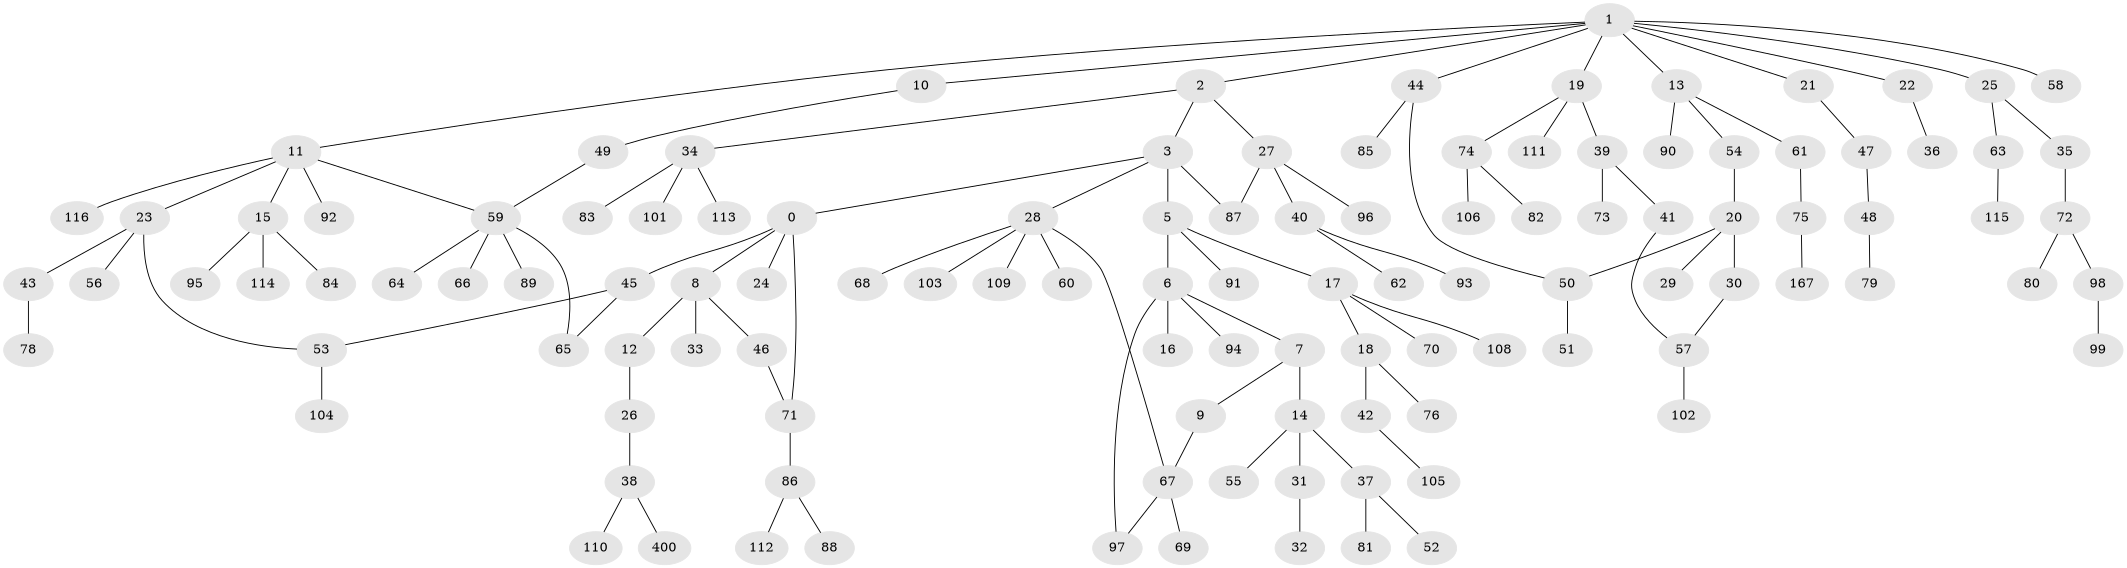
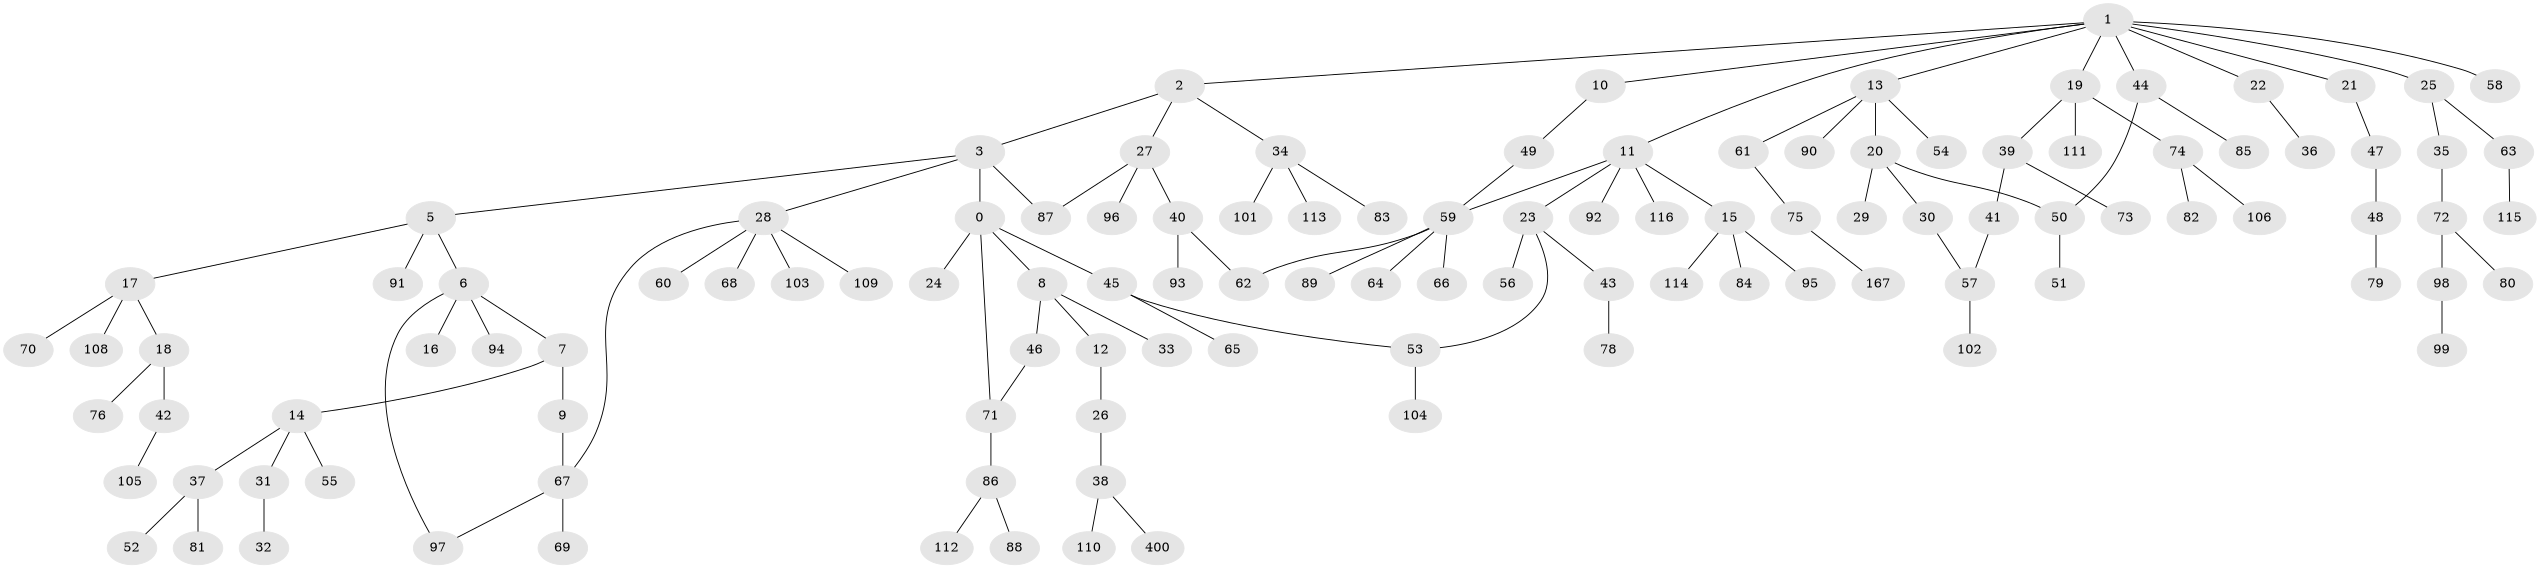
  graph {
    node [color=gray90 style=filled]
    1
    2
    10
    11
    13
    19
    21
    22
    25
    44
    58
    3
    27
    34
    49
    15
    23
    59
    92
    116
    20
    54
    61
    90
    39
    74
    111
    47
    36
    35
    63
    50
    85
    n34 [label=0]
    5
    28
    87
    40
    96
    83
    101
    113
    8
    24
    45
    71
    6
    17
    91
    67
    60
    68
    103
    109
    12
    33
    46
    53
    65
    86
    7
    16
    94
    97
    18
    70
    108
    9
    14
    31
    37
    55
    26
    69
    84
    95
    114
    43
    56
    64
    66
    89
    38
    29
    30
    75
    32
    52
    81
    42
    76
    105
    41
    73
    82
    106
    57
    51
    48
    78
    104
    72
    115
    n104 [label=400]
    110
    62
    93
    102
    80
    98
    79
    n112 [label=167]
    88
    112
    99
    1 -- 2
    1 -- 10
    1 -- 11
    1 -- 13
    1 -- 19
    1 -- 21
    1 -- 22
    1 -- 25
    1 -- 44
    1 -- 58
    2 -- 3
    2 -- 27
    2 -- 34
    10 -- 49
    11 -- 15
    11 -- 23
    11 -- 59
    11 -- 92
    11 -- 116
-   54 -- 20
+   13 -- 20
    13 -- 54
    13 -- 61
    13 -- 90
    19 -- 39
    19 -- 74
    19 -- 111
    21 -- 47
    22 -- 36
    25 -- 35
    25 -- 63
    44 -- 50
    44 -- 85
    3 -- n34
    3 -- 5
    3 -- 28
    3 -- 87
    27 -- 87
    27 -- 40
    27 -- 96
    34 -- 83
    34 -- 101
    34 -- 113
    49 -- 59
    15 -- 84
    15 -- 95
    15 -- 114
    23 -- 53
    23 -- 43
    23 -- 56
-   59 -- 65
+   59 -- 62
    59 -- 64
    59 -- 66
    59 -- 89
    20 -- 50
    20 -- 29
    20 -- 30
    61 -- 75
    39 -- 41
    39 -- 73
    74 -- 82
    74 -- 106
    47 -- 48
    35 -- 72
    63 -- 115
    50 -- 51
    n34 -- 8
    n34 -- 24
    n34 -- 45
    n34 -- 71
    5 -- 6
    5 -- 17
    5 -- 91
    28 -- 67
    28 -- 60
    28 -- 68
    28 -- 103
    28 -- 109
    40 -- 62
    40 -- 93
    8 -- 12
    8 -- 33
    8 -- 46
    45 -- 53
    45 -- 65
    71 -- 86
    6 -- 7
    6 -- 16
    6 -- 94
    6 -- 97
    17 -- 18
    17 -- 70
    17 -- 108
    67 -- 97
    67 -- 69
    12 -- 26
    46 -- 71
    53 -- 104
    86 -- 88
    86 -- 112
    7 -- 9
    7 -- 14
    18 -- 42
    18 -- 76
    9 -- 67
    14 -- 31
    14 -- 37
    14 -- 55
    31 -- 32
    37 -- 52
    37 -- 81
    26 -- 38
    43 -- 78
    38 -- n104
    38 -- 110
    30 -- 57
    75 -- n112
    42 -- 105
    41 -- 57
    57 -- 102
    48 -- 79
    72 -- 80
    72 -- 98
    98 -- 99
  }
